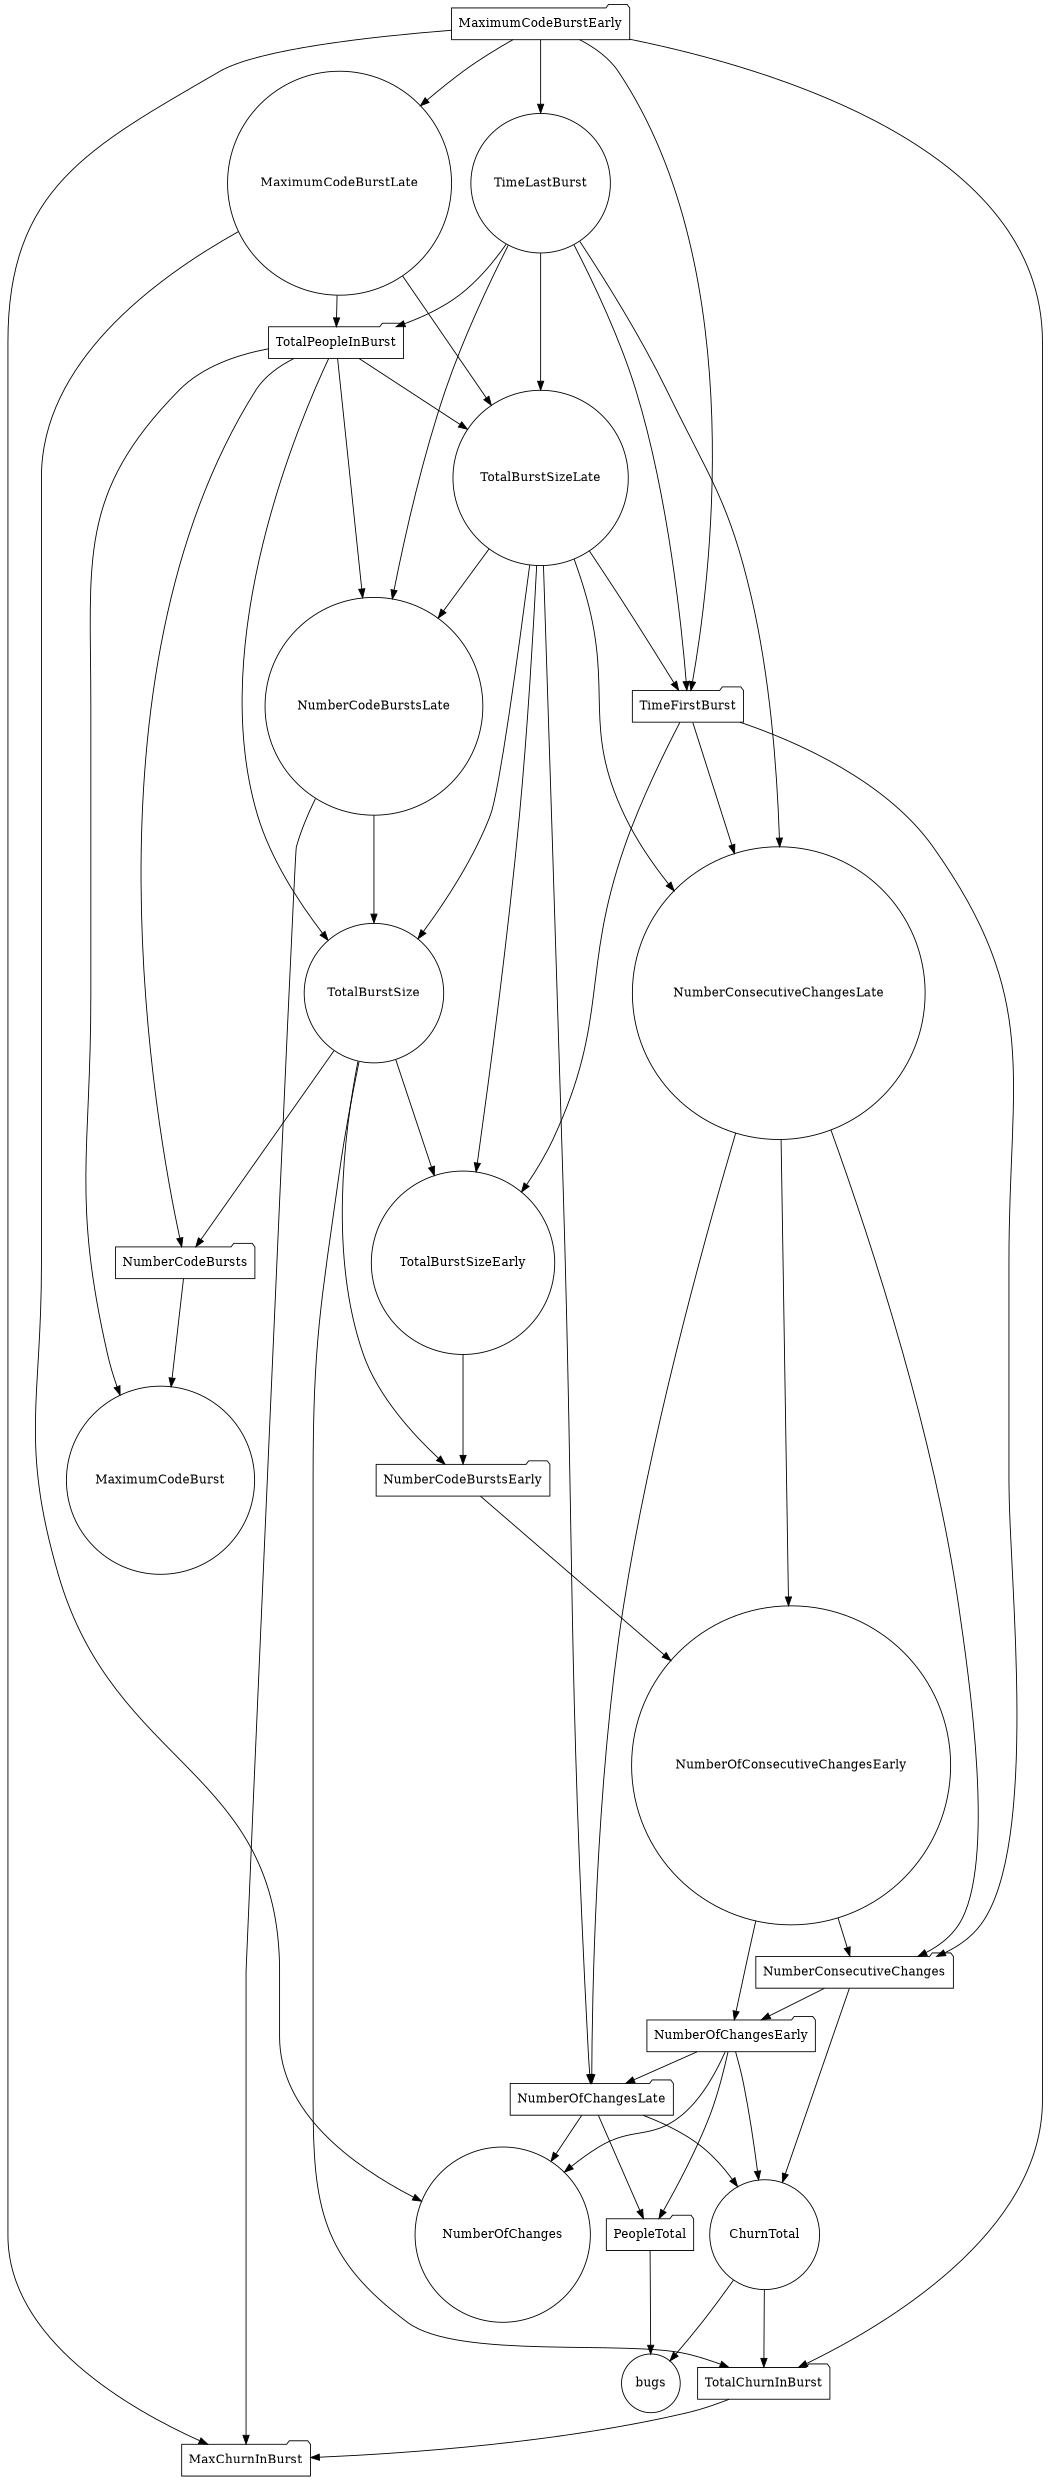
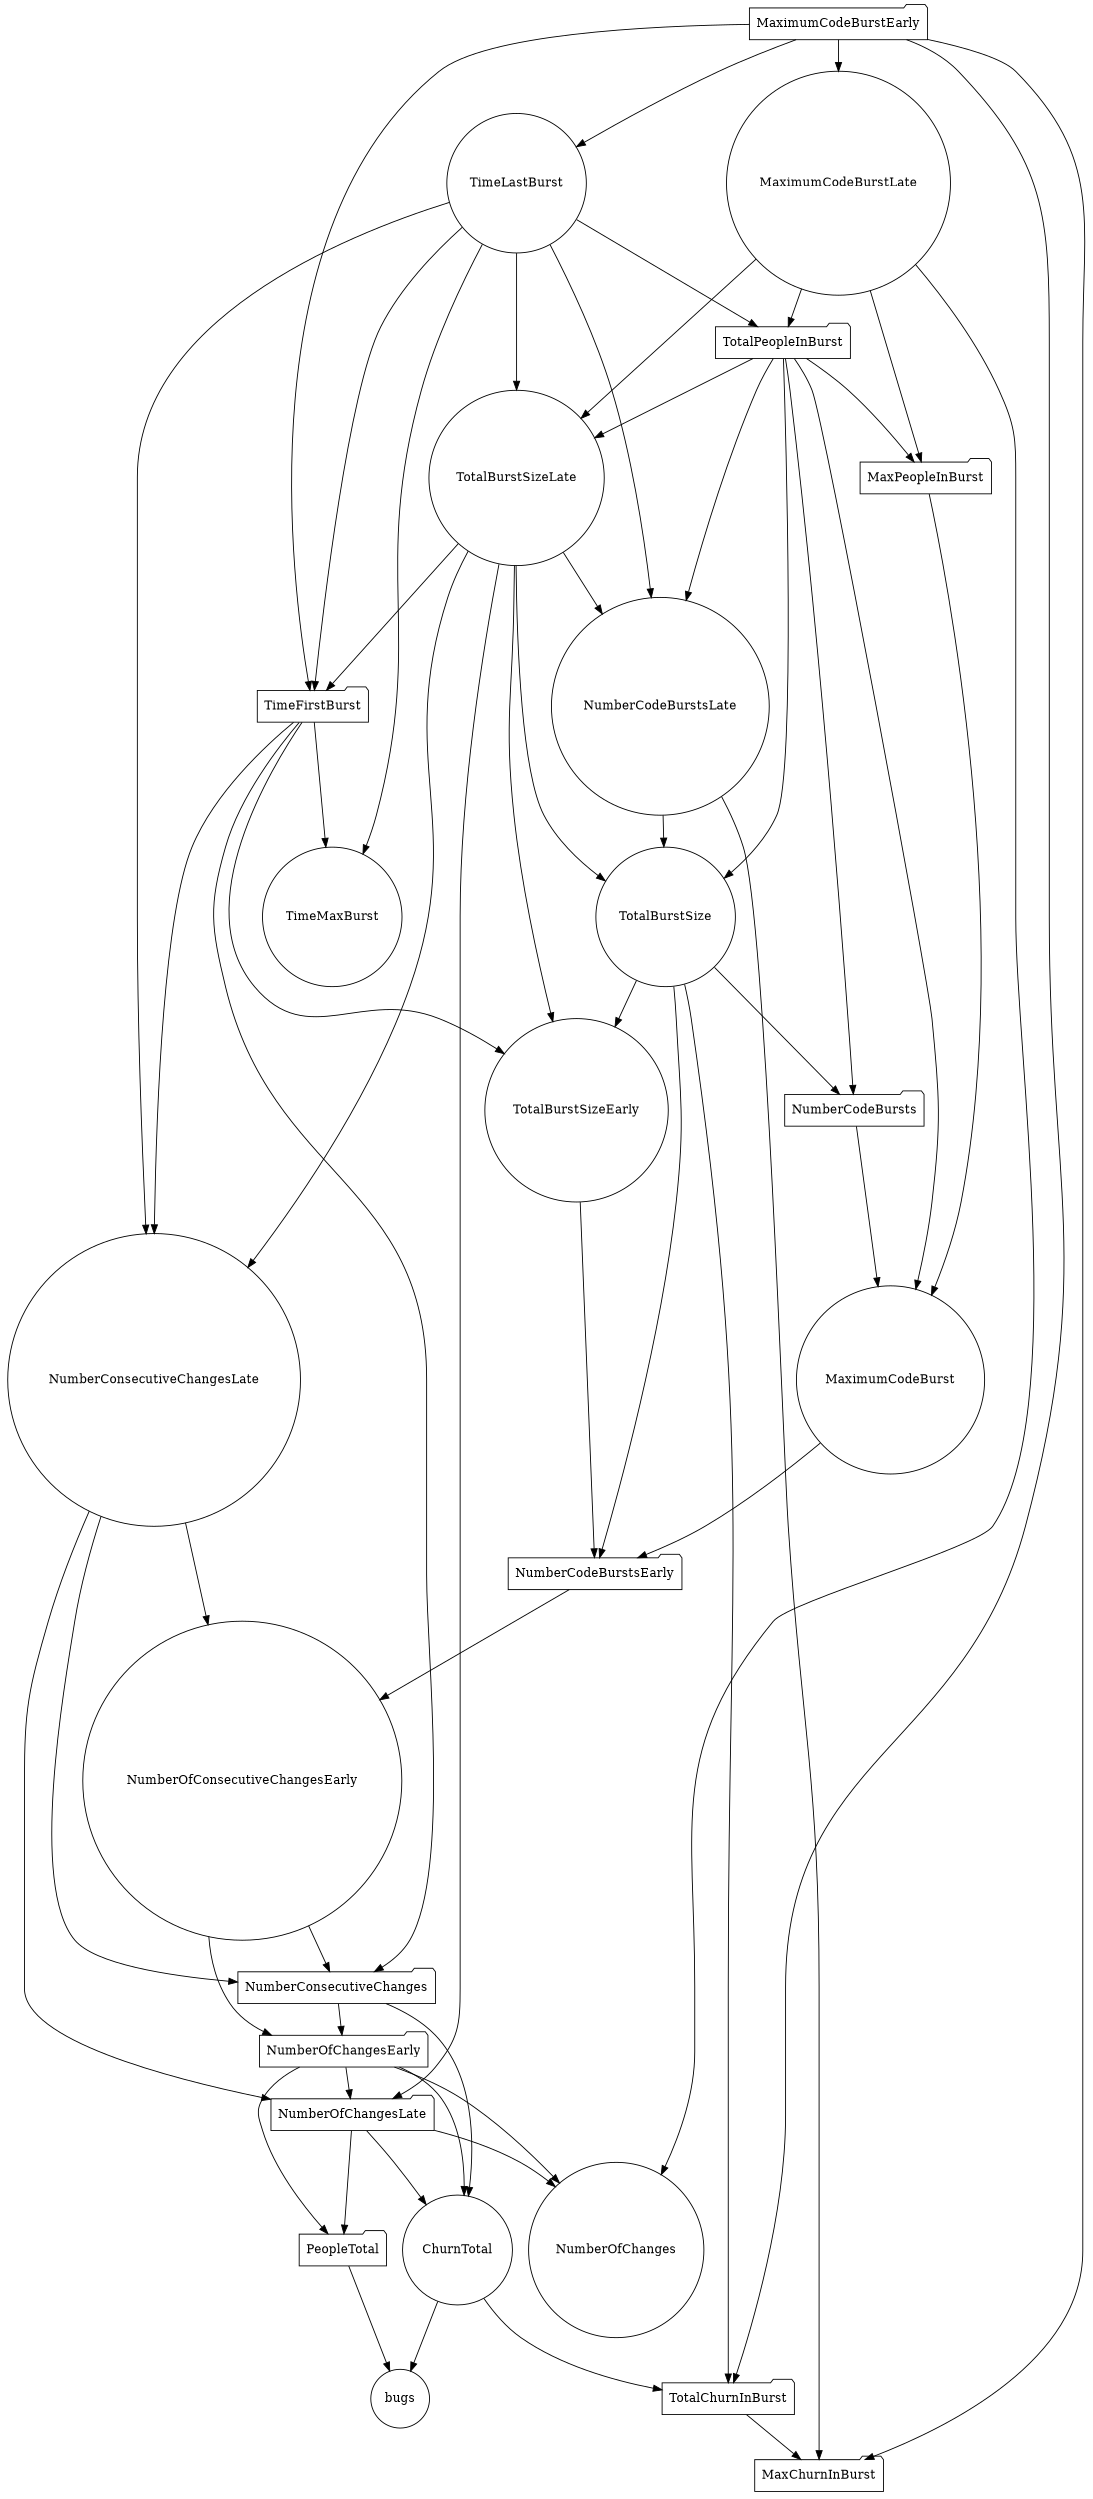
  digraph {
    node [shape=circle]
    TotalPeopleInBurst [shape=folder]
+   MaxPeopleInBurst [shape=folder]
    TotalBurstSizeLate
    NumberCodeBurstsLate
    MaximumCodeBurst
    TotalBurstSize
    NumberCodeBursts [shape=folder]
    NumberOfChangesLate [shape=folder]
    TimeFirstBurst [shape=folder]
    NumberConsecutiveChangesLate
    TotalBurstSizeEarly
    MaxChurnInBurst [shape=folder]
    NumberCodeBurstsEarly [shape=folder]
    TotalChurnInBurst [shape=folder]
    MaximumCodeBurstLate
    NumberOfChanges
    ChurnTotal
    PeopleTotal [shape=folder]
+   TimeMaxBurst
    NumberConsecutiveChanges [shape=folder]
    NumberOfConsecutiveChangesEarly
    bugs
    NumberOfChangesEarly [shape=folder]
    MaximumCodeBurstEarly [shape=folder]
    TimeLastBurst
+   TotalPeopleInBurst -> MaxPeopleInBurst
    TotalPeopleInBurst -> TotalBurstSizeLate
    TotalPeopleInBurst -> NumberCodeBurstsLate
    TotalPeopleInBurst -> MaximumCodeBurst
    TotalPeopleInBurst -> TotalBurstSize
    TotalPeopleInBurst -> NumberCodeBursts
+   MaxPeopleInBurst -> MaximumCodeBurst
    TotalBurstSizeLate -> NumberCodeBurstsLate
    TotalBurstSizeLate -> TotalBurstSize
    TotalBurstSizeLate -> NumberOfChangesLate
    TotalBurstSizeLate -> TimeFirstBurst
    TotalBurstSizeLate -> NumberConsecutiveChangesLate
    TotalBurstSizeLate -> TotalBurstSizeEarly
    NumberCodeBurstsLate -> TotalBurstSize
    NumberCodeBurstsLate -> MaxChurnInBurst
+   MaximumCodeBurst -> NumberCodeBurstsEarly
    TotalBurstSize -> NumberCodeBursts
    TotalBurstSize -> TotalBurstSizeEarly
    TotalBurstSize -> NumberCodeBurstsEarly
    TotalBurstSize -> TotalChurnInBurst
    NumberCodeBursts -> MaximumCodeBurst
    NumberOfChangesLate -> NumberOfChanges
    NumberOfChangesLate -> ChurnTotal
    NumberOfChangesLate -> PeopleTotal
    TimeFirstBurst -> NumberConsecutiveChangesLate
    TimeFirstBurst -> TotalBurstSizeEarly
+   TimeFirstBurst -> TimeMaxBurst
    TimeFirstBurst -> NumberConsecutiveChanges
    NumberConsecutiveChangesLate -> NumberOfChangesLate
    NumberConsecutiveChangesLate -> NumberConsecutiveChanges
    NumberConsecutiveChangesLate -> NumberOfConsecutiveChangesEarly
    TotalBurstSizeEarly -> NumberCodeBurstsEarly
    NumberCodeBurstsEarly -> NumberOfConsecutiveChangesEarly
    TotalChurnInBurst -> MaxChurnInBurst
    MaximumCodeBurstLate -> TotalPeopleInBurst
+   MaximumCodeBurstLate -> MaxPeopleInBurst
    MaximumCodeBurstLate -> TotalBurstSizeLate
    MaximumCodeBurstLate -> NumberOfChanges
    ChurnTotal -> TotalChurnInBurst
    ChurnTotal -> bugs
    PeopleTotal -> bugs
    NumberConsecutiveChanges -> ChurnTotal
    NumberConsecutiveChanges -> NumberOfChangesEarly
    NumberOfConsecutiveChangesEarly -> NumberConsecutiveChanges
    NumberOfConsecutiveChangesEarly -> NumberOfChangesEarly
    NumberOfChangesEarly -> NumberOfChangesLate
    NumberOfChangesEarly -> NumberOfChanges
    NumberOfChangesEarly -> ChurnTotal
    NumberOfChangesEarly -> PeopleTotal
    MaximumCodeBurstEarly -> TimeFirstBurst
    MaximumCodeBurstEarly -> MaxChurnInBurst
    MaximumCodeBurstEarly -> TotalChurnInBurst
    MaximumCodeBurstEarly -> MaximumCodeBurstLate
    MaximumCodeBurstEarly -> TimeLastBurst
    TimeLastBurst -> TotalPeopleInBurst
    TimeLastBurst -> TotalBurstSizeLate
    TimeLastBurst -> NumberCodeBurstsLate
    TimeLastBurst -> TimeFirstBurst
    TimeLastBurst -> NumberConsecutiveChangesLate
+   TimeLastBurst -> TimeMaxBurst
  }
